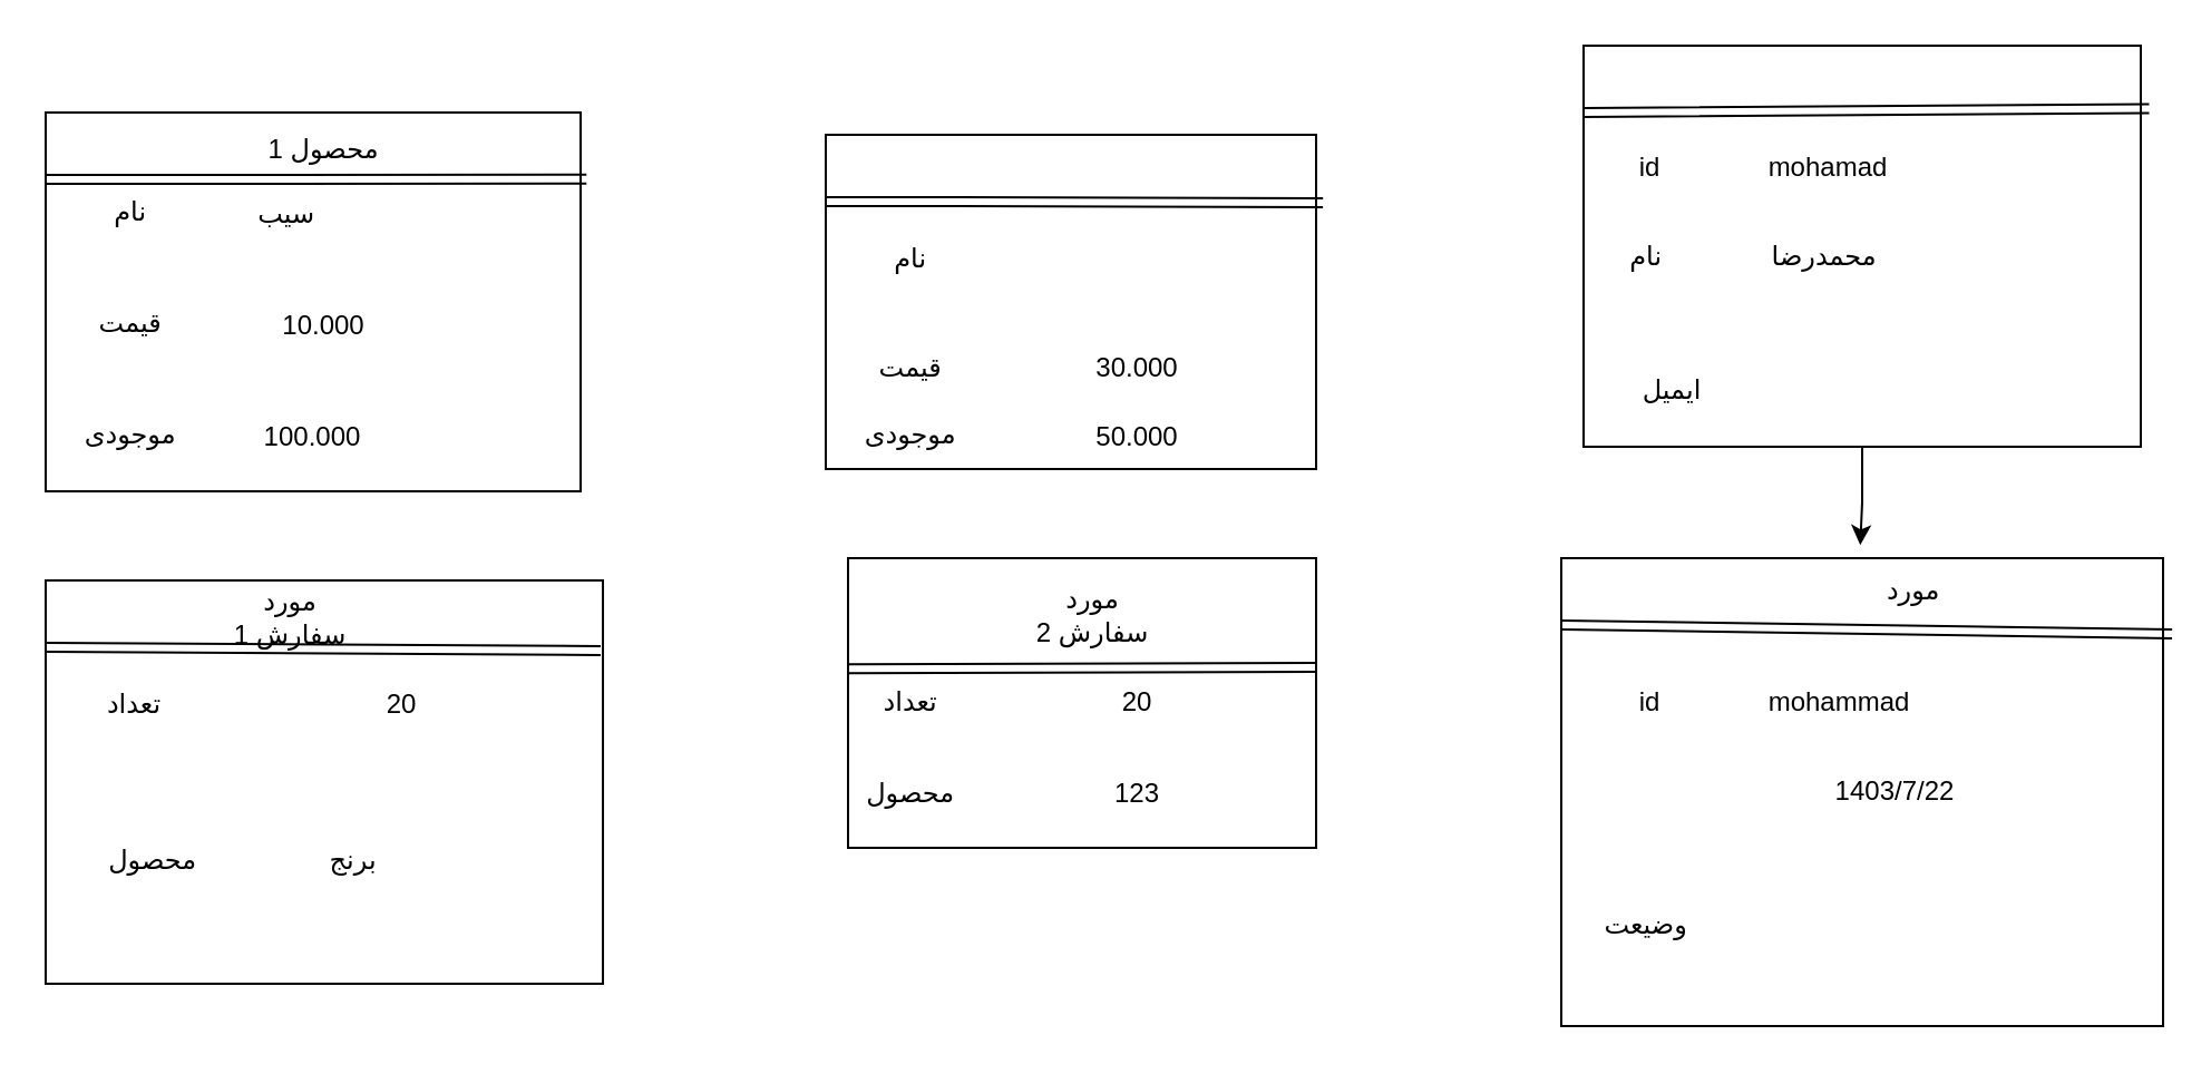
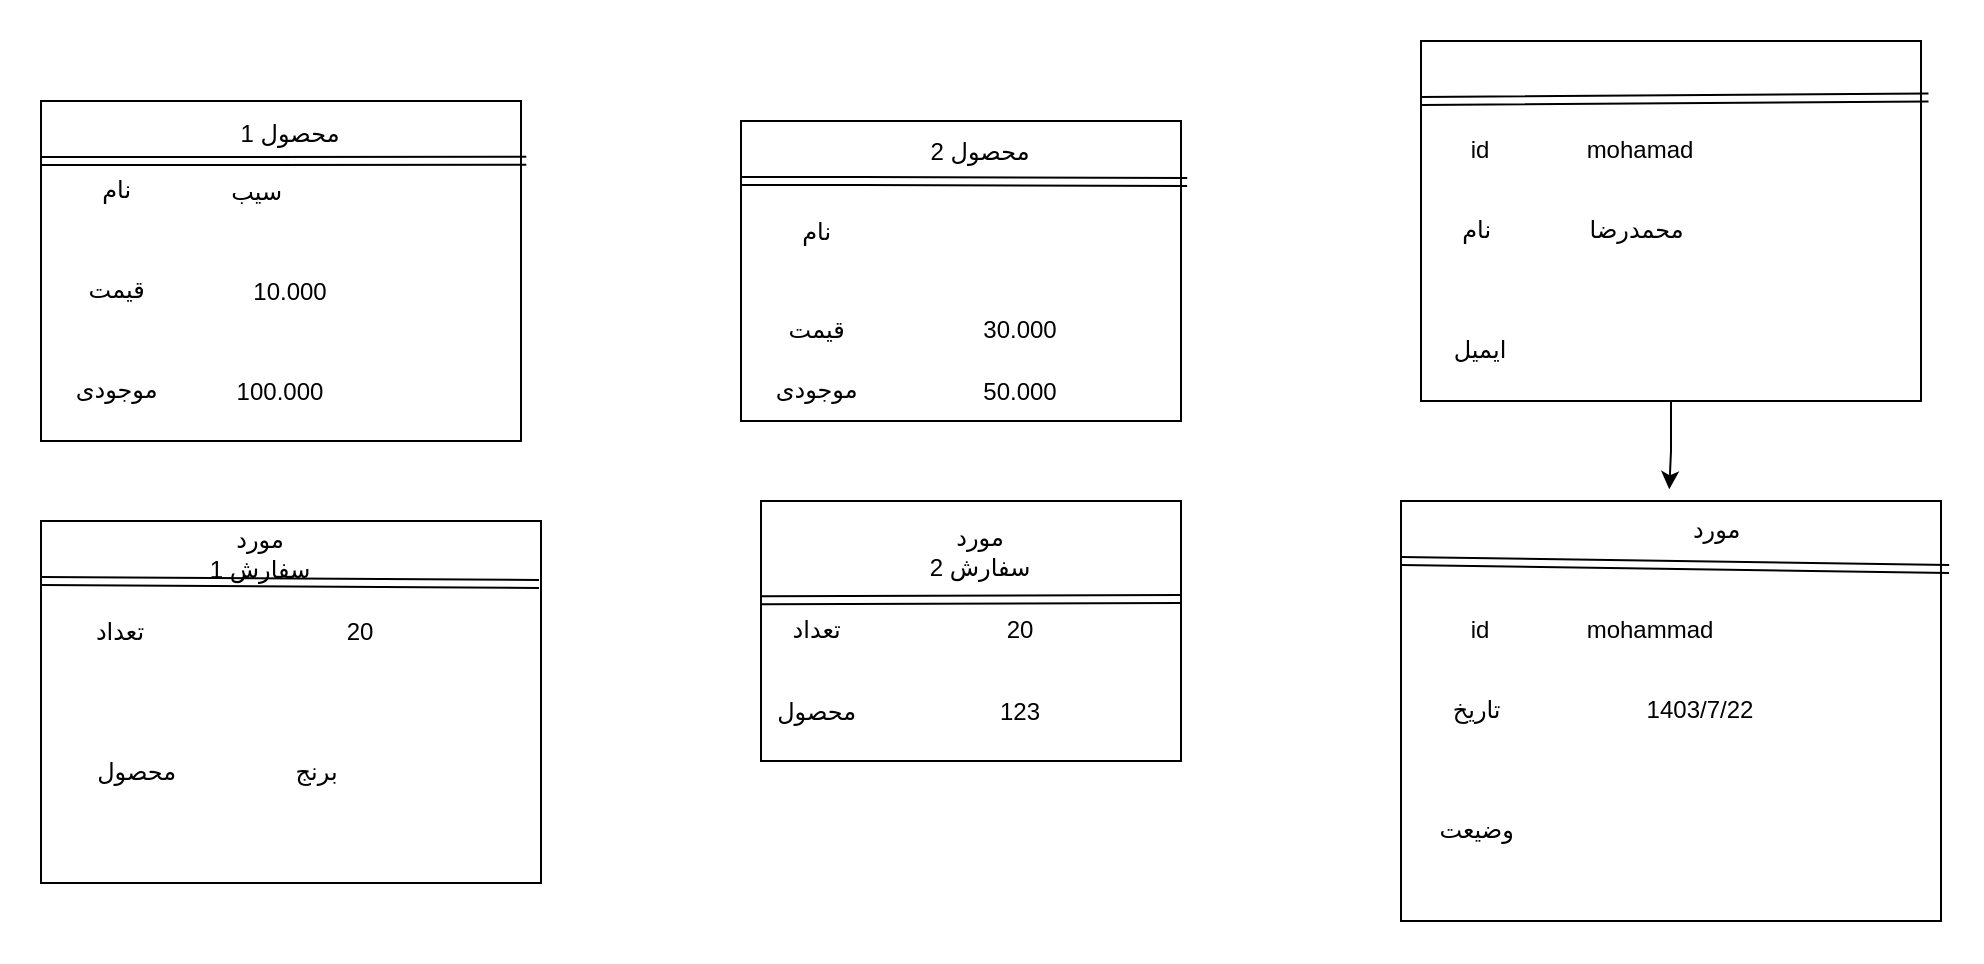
  <mxCell id="0" />
  <mxCell id="1" parent="0" />
  <mxCell id="2" value="" style="rounded=0;whiteSpace=wrap;html=1;" vertex="1" parent="1"><mxGeometry x="710" y="20" width="250" height="180" as="geometry" /></mxCell>
  <mxCell id="3" value="" style="rounded=0;whiteSpace=wrap;html=1;" vertex="1" parent="1"><mxGeometry x="700" y="250" width="270" height="210" as="geometry" /></mxCell>
  <mxCell id="4" value="" style="rounded=0;whiteSpace=wrap;html=1;" vertex="1" parent="1"><mxGeometry x="370" y="60" width="220" height="150" as="geometry" /></mxCell>
  <mxCell id="5" value="" style="rounded=0;whiteSpace=wrap;html=1;" vertex="1" parent="1"><mxGeometry x="380" y="250" width="210" height="130" as="geometry" /></mxCell>
  <mxCell id="6" value="id" style="text;html=1;align=center;verticalAlign=middle;whiteSpace=wrap;rounded=0;" vertex="1" parent="1"><mxGeometry x="710" y="60" width="60" height="30" as="geometry" /></mxCell>
  <mxCell id="7" value="mohamad" style="text;html=1;align=center;verticalAlign=middle;whiteSpace=wrap;rounded=0;" vertex="1" parent="1"><mxGeometry x="790" y="60" width="60" height="30" as="geometry" /></mxCell>
  <mxCell id="8" value="نام&amp;nbsp;" style="text;html=1;align=center;verticalAlign=middle;whiteSpace=wrap;rounded=0;" vertex="1" parent="1"><mxGeometry x="710" y="100" width="60" height="30" as="geometry" /></mxCell>
  <mxCell id="9" value="محمدرضا&amp;nbsp;" style="text;html=1;align=center;verticalAlign=middle;whiteSpace=wrap;rounded=0;" vertex="1" parent="1"><mxGeometry x="790" y="100" width="60" height="30" as="geometry" /></mxCell>
- <mxCell id="10" value="ایمیل" style="text;html=1;align=center;verticalAlign=middle;whiteSpace=wrap;rounded=0;" vertex="1" parent="1"><mxGeometry x="720" y="160" width="60" height="30" as="geometry" /></mxCell>
+ <mxCell id="10" value="ایمیل" style="text;html=1;align=center;verticalAlign=middle;whiteSpace=wrap;rounded=0;" vertex="1" parent="1"><mxGeometry x="710" y="160" width="60" height="30" as="geometry" /></mxCell>
  <mxCell id="11" value="id" style="text;html=1;align=center;verticalAlign=middle;whiteSpace=wrap;rounded=0;" vertex="1" parent="1"><mxGeometry x="710" y="300" width="60" height="30" as="geometry" /></mxCell>
  <mxCell id="12" value="mohammad" style="text;html=1;align=center;verticalAlign=middle;whiteSpace=wrap;rounded=0;" vertex="1" parent="1"><mxGeometry x="795" y="300" width="60" height="30" as="geometry" /></mxCell>
+ <mxCell id="13" value="تاریخ&amp;nbsp;" style="text;html=1;align=center;verticalAlign=middle;whiteSpace=wrap;rounded=0;" vertex="1" parent="1"><mxGeometry x="710" y="340" width="60" height="30" as="geometry" /></mxCell>
  <mxCell id="14" value="1403/7/22" style="text;html=1;align=center;verticalAlign=middle;whiteSpace=wrap;rounded=0;" vertex="1" parent="1"><mxGeometry x="820" y="340" width="60" height="30" as="geometry" /></mxCell>
  <mxCell id="15" value="وضیعت&amp;nbsp;" style="text;html=1;align=center;verticalAlign=middle;whiteSpace=wrap;rounded=0;" vertex="1" parent="1"><mxGeometry x="710" y="400" width="60" height="30" as="geometry" /></mxCell>
  <mxCell id="16" value="نام&amp;nbsp;" style="text;html=1;align=center;verticalAlign=middle;whiteSpace=wrap;rounded=0;" vertex="1" parent="1"><mxGeometry x="380" y="101" width="60" height="30" as="geometry" /></mxCell>
  <mxCell id="17" value="قیمت&amp;nbsp;" style="text;html=1;align=center;verticalAlign=middle;whiteSpace=wrap;rounded=0;" vertex="1" parent="1"><mxGeometry x="380" y="150" width="60" height="30" as="geometry" /></mxCell>
  <mxCell id="18" value="30.000" style="text;html=1;align=center;verticalAlign=middle;whiteSpace=wrap;rounded=0;" vertex="1" parent="1"><mxGeometry x="480" y="150" width="60" height="30" as="geometry" /></mxCell>
  <mxCell id="19" value="موجودی&amp;nbsp;" style="text;html=1;align=center;verticalAlign=middle;whiteSpace=wrap;rounded=0;" vertex="1" parent="1"><mxGeometry x="380" y="180" width="60" height="30" as="geometry" /></mxCell>
  <mxCell id="20" value="50.000" style="text;html=1;align=center;verticalAlign=middle;whiteSpace=wrap;rounded=0;" vertex="1" parent="1"><mxGeometry x="480" y="181" width="60" height="30" as="geometry" /></mxCell>
  <mxCell id="21" value="تعداد&amp;nbsp;" style="text;html=1;align=center;verticalAlign=middle;whiteSpace=wrap;rounded=0;" vertex="1" parent="1"><mxGeometry x="380" y="300" width="60" height="30" as="geometry" /></mxCell>
  <mxCell id="22" value="20" style="text;html=1;align=center;verticalAlign=middle;whiteSpace=wrap;rounded=0;" vertex="1" parent="1"><mxGeometry x="480" y="300" width="60" height="30" as="geometry" /></mxCell>
  <mxCell id="23" value="محصول&amp;nbsp;" style="text;html=1;align=center;verticalAlign=middle;whiteSpace=wrap;rounded=0;" vertex="1" parent="1"><mxGeometry x="380" y="341" width="60" height="30" as="geometry" /></mxCell>
  <mxCell id="24" value="123" style="text;html=1;align=center;verticalAlign=middle;whiteSpace=wrap;rounded=0;" vertex="1" parent="1"><mxGeometry x="480" y="341" width="60" height="30" as="geometry" /></mxCell>
  <mxCell id="25" value="" style="shape=link;html=1;rounded=0;entryX=1.014;entryY=0.203;entryDx=0;entryDy=0;entryPerimeter=0;" edge="1" parent="1" target="4"><mxGeometry width="100" relative="1" as="geometry"><mxPoint x="370" y="90" as="sourcePoint" /><mxPoint x="470" y="90" as="targetPoint" /><Array as="points"><mxPoint x="430" y="90" /></Array></mxGeometry></mxCell>
+ <mxCell id="26" value="محصول 2" style="text;html=1;align=center;verticalAlign=middle;whiteSpace=wrap;rounded=0;" vertex="1" parent="1"><mxGeometry x="460" y="61" width="60" height="30" as="geometry" /></mxCell>
  <mxCell id="27" value="" style="shape=link;html=1;rounded=0;entryX=1;entryY=0.189;entryDx=0;entryDy=0;entryPerimeter=0;" edge="1" parent="1"><mxGeometry width="100" relative="1" as="geometry"><mxPoint x="380" y="299.65" as="sourcePoint" /><mxPoint x="590" y="298.945" as="targetPoint" /></mxGeometry></mxCell>
  <mxCell id="28" value="مورد سفارش 2" style="text;html=1;align=center;verticalAlign=middle;whiteSpace=wrap;rounded=0;" vertex="1" parent="1"><mxGeometry x="460" y="261" width="60" height="30" as="geometry" /></mxCell>
  <mxCell id="29" value="" style="rounded=0;whiteSpace=wrap;html=1;" vertex="1" parent="1"><mxGeometry x="20" y="50" width="240" height="170" as="geometry" /></mxCell>
  <mxCell id="30" value="" style="rounded=0;whiteSpace=wrap;html=1;" vertex="1" parent="1"><mxGeometry x="20" y="260" width="250" height="181" as="geometry" /></mxCell>
  <mxCell id="31" value="نام&amp;nbsp;" style="text;html=1;align=center;verticalAlign=middle;whiteSpace=wrap;rounded=0;" vertex="1" parent="1"><mxGeometry x="30" y="80" width="60" height="30" as="geometry" /></mxCell>
  <mxCell id="32" value="سیب&amp;nbsp;" style="text;html=1;align=center;verticalAlign=middle;whiteSpace=wrap;rounded=0;" vertex="1" parent="1"><mxGeometry x="100" y="81" width="60" height="30" as="geometry" /></mxCell>
  <mxCell id="33" value="قیمت&amp;nbsp;" style="text;html=1;align=center;verticalAlign=middle;whiteSpace=wrap;rounded=0;" vertex="1" parent="1"><mxGeometry x="30" y="130" width="60" height="30" as="geometry" /></mxCell>
  <mxCell id="34" value="10.000" style="text;html=1;align=center;verticalAlign=middle;whiteSpace=wrap;rounded=0;" vertex="1" parent="1"><mxGeometry x="115" y="131" width="60" height="30" as="geometry" /></mxCell>
  <mxCell id="35" value="موجودی&amp;nbsp;" style="text;html=1;align=center;verticalAlign=middle;whiteSpace=wrap;rounded=0;" vertex="1" parent="1"><mxGeometry x="30" y="180" width="60" height="30" as="geometry" /></mxCell>
  <mxCell id="36" value="100.000" style="text;html=1;align=center;verticalAlign=middle;whiteSpace=wrap;rounded=0;" vertex="1" parent="1"><mxGeometry x="110" y="181" width="60" height="30" as="geometry" /></mxCell>
  <mxCell id="37" value="تعداد" style="text;html=1;align=center;verticalAlign=middle;whiteSpace=wrap;rounded=0;" vertex="1" parent="1"><mxGeometry x="30" y="301" width="60" height="30" as="geometry" /></mxCell>
  <mxCell id="38" value="20" style="text;html=1;align=center;verticalAlign=middle;whiteSpace=wrap;rounded=0;" vertex="1" parent="1"><mxGeometry x="150" y="301" width="60" height="30" as="geometry" /></mxCell>
  <mxCell id="39" value="محصول&amp;nbsp;" style="text;html=1;align=center;verticalAlign=middle;whiteSpace=wrap;rounded=0;" vertex="1" parent="1"><mxGeometry x="40" y="371" width="60" height="30" as="geometry" /></mxCell>
  <mxCell id="40" value="برنج&amp;nbsp;" style="text;html=1;align=center;verticalAlign=middle;whiteSpace=wrap;rounded=0;" vertex="1" parent="1"><mxGeometry x="130" y="371" width="60" height="30" as="geometry" /></mxCell>
  <mxCell id="41" value="" style="shape=link;html=1;rounded=0;" edge="1" parent="1" target="30"><mxGeometry width="100" relative="1" as="geometry"><mxPoint x="20" y="291" as="sourcePoint" /><mxPoint x="120" y="291" as="targetPoint" /></mxGeometry></mxCell>
  <mxCell id="42" value="" style="shape=link;html=1;rounded=0;entryX=0.996;entryY=0.174;entryDx=0;entryDy=0;entryPerimeter=0;" edge="1" parent="1" target="30"><mxGeometry width="100" relative="1" as="geometry"><mxPoint x="20" y="290" as="sourcePoint" /><mxPoint x="120" y="290" as="targetPoint" /></mxGeometry></mxCell>
  <mxCell id="43" value="مورد سفارش 1" style="text;html=1;align=center;verticalAlign=middle;whiteSpace=wrap;rounded=0;" vertex="1" parent="1"><mxGeometry x="100" y="262" width="60" height="30" as="geometry" /></mxCell>
  <mxCell id="44" value="" style="shape=link;html=1;rounded=0;entryX=1.011;entryY=0.176;entryDx=0;entryDy=0;entryPerimeter=0;" edge="1" parent="1" target="29"><mxGeometry width="100" relative="1" as="geometry"><mxPoint x="20" y="80" as="sourcePoint" /><mxPoint x="120" y="80" as="targetPoint" /></mxGeometry></mxCell>
  <mxCell id="45" value="محصول 1" style="text;html=1;align=center;verticalAlign=middle;whiteSpace=wrap;rounded=0;" vertex="1" parent="1"><mxGeometry x="115" y="52" width="60" height="30" as="geometry" /></mxCell>
  <mxCell id="46" value="" style="shape=link;html=1;rounded=0;entryX=1.015;entryY=0.157;entryDx=0;entryDy=0;entryPerimeter=0;" edge="1" parent="1" target="2"><mxGeometry width="100" relative="1" as="geometry"><mxPoint x="710" y="50" as="sourcePoint" /><mxPoint x="810" y="50" as="targetPoint" /></mxGeometry></mxCell>
  <mxCell id="47" value="" style="shape=link;html=1;rounded=0;entryX=1.015;entryY=0.162;entryDx=0;entryDy=0;entryPerimeter=0;" edge="1" parent="1" target="3"><mxGeometry width="100" relative="1" as="geometry"><mxPoint x="700" y="280" as="sourcePoint" /><mxPoint x="800" y="280" as="targetPoint" /></mxGeometry></mxCell>
  <mxCell id="48" value="مورد&amp;nbsp;" style="text;html=1;align=center;verticalAlign=middle;whiteSpace=wrap;rounded=0;" vertex="1" parent="1"><mxGeometry x="830" y="250" width="60" height="30" as="geometry" /></mxCell>
  <mxCell id="49" style="edgeStyle=orthogonalEdgeStyle;rounded=0;orthogonalLoop=1;jettySize=auto;html=1;entryX=0.069;entryY=-0.196;entryDx=0;entryDy=0;entryPerimeter=0;" edge="1" parent="1" source="2" target="48"><mxGeometry relative="1" as="geometry" /></mxCell>
